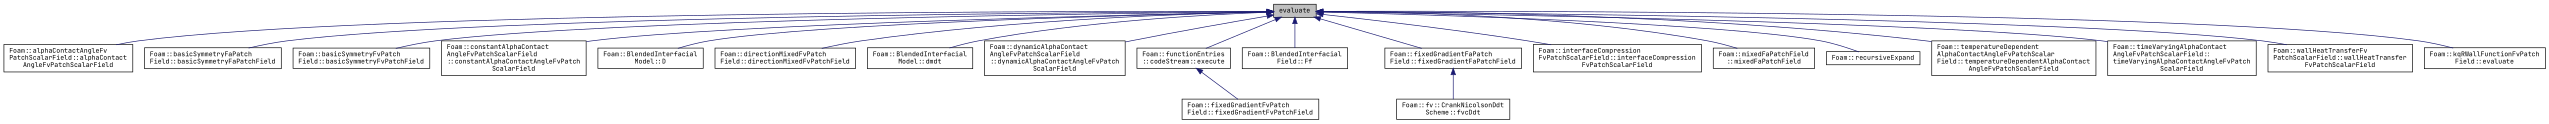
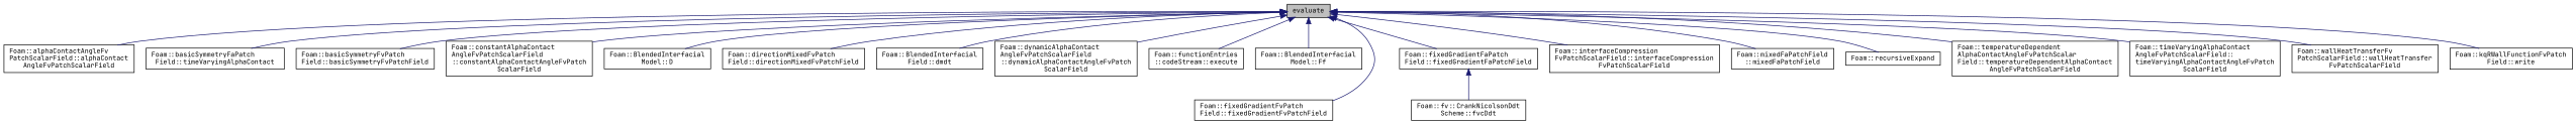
  digraph {
    fontname="JetBrains Mono"
    rankdir=TB
    node [color=black fontname="JetBrains Mono" fontsize=10 shape=record]
    edge [color=midnightblue dir=back fontname="JetBrains Mono" fontsize=10 labelfontname=Helvetica labelfontsize=10 style=solid]
    n1 [fillcolor=grey75 fontcolor=black height=0.2 label=evaluate style=filled width=0.4]
    n2 [height=0.2 label="Foam::alphaContactAngleFv\lPatchScalarField::alphaContact\lAngleFvPatchScalarField" width=0.4]
-   n3 [height=0.2 label="Foam::basicSymmetryFaPatch\lField::basicSymmetryFaPatchField" width=0.4]
+   n3 [height=0.2 label="Foam::basicSymmetryFaPatch\lField::timeVaryingAlphaContact" width=0.4]
    n4 [height=0.2 label="Foam::basicSymmetryFvPatch\lField::basicSymmetryFvPatchField" width=0.4]
    n5 [height=0.2 label="Foam::constantAlphaContact\lAngleFvPatchScalarField\l::constantAlphaContactAngleFvPatch\lScalarField" width=0.4]
    n6 [height=0.2 label="Foam::BlendedInterfacial\lModel::D" width=0.4]
    n7 [height=0.2 label="Foam::directionMixedFvPatch\lField::directionMixedFvPatchField" width=0.4]
-   n8 [height=0.2 label="Foam::BlendedInterfacial\lModel::dmdt" width=0.4]
+   n8 [height=0.2 label="Foam::BlendedInterfacial\lField::dmdt" width=0.4]
    n9 [height=0.2 label="Foam::dynamicAlphaContact\lAngleFvPatchScalarField\l::dynamicAlphaContactAngleFvPatch\lScalarField" width=0.4]
    n10 [height=0.2 label="Foam::functionEntries\l::codeStream::execute" width=0.4]
-   n11 [height=0.2 label="Foam::BlendedInterfacial\lField::Ff" width=0.4]
+   n11 [height=0.2 label="Foam::BlendedInterfacial\lModel::Ff" width=0.4]
    n12 [height=0.2 label="Foam::fixedGradientFaPatch\lField::fixedGradientFaPatchField" width=0.4]
    n13 [height=0.2 label="Foam::fixedGradientFvPatch\lField::fixedGradientFvPatchField" width=0.4]
    n14 [height=0.2 label="Foam::interfaceCompression\lFvPatchScalarField::interfaceCompression\lFvPatchScalarField" width=0.4]
    n15 [height=0.2 label="Foam::mixedFaPatchField\l::mixedFaPatchField" width=0.4]
    n16 [height=0.2 label="Foam::recursiveExpand" width=0.4]
    n17 [height=0.2 label="Foam::temperatureDependent\lAlphaContactAngleFvPatchScalar\lField::temperatureDependentAlphaContact\lAngleFvPatchScalarField" width=0.4]
    n18 [height=0.2 label="Foam::timeVaryingAlphaContact\lAngleFvPatchScalarField::\ltimeVaryingAlphaContactAngleFvPatch\lScalarField" width=0.4]
    n19 [height=0.2 label="Foam::wallHeatTransferFv\lPatchScalarField::wallHeatTransfer\lFvPatchScalarField" width=0.4]
-   n20 [height=0.2 label="Foam::kqRWallFunctionFvPatch\lField::evaluate" width=0.4]
+   n20 [height=0.2 label="Foam::kqRWallFunctionFvPatch\lField::write" width=0.4]
    n21 [height=0.2 label="Foam::fv::CrankNicolsonDdt\lScheme::fvcDdt" width=0.4]
    n1 -> n2
    n1 -> n3
    n1 -> n4
    n1 -> n5
    n1 -> n6
    n1 -> n7
    n1 -> n8
    n1 -> n9
    n1 -> n10
    n1 -> n11
    n1 -> n12
-   n10 -> n13
+   n1 -> n13
    n1 -> n14
    n1 -> n15
    n1 -> n16
    n1 -> n17
    n1 -> n18
    n1 -> n19
    n1 -> n20
    n12 -> n21
  }
